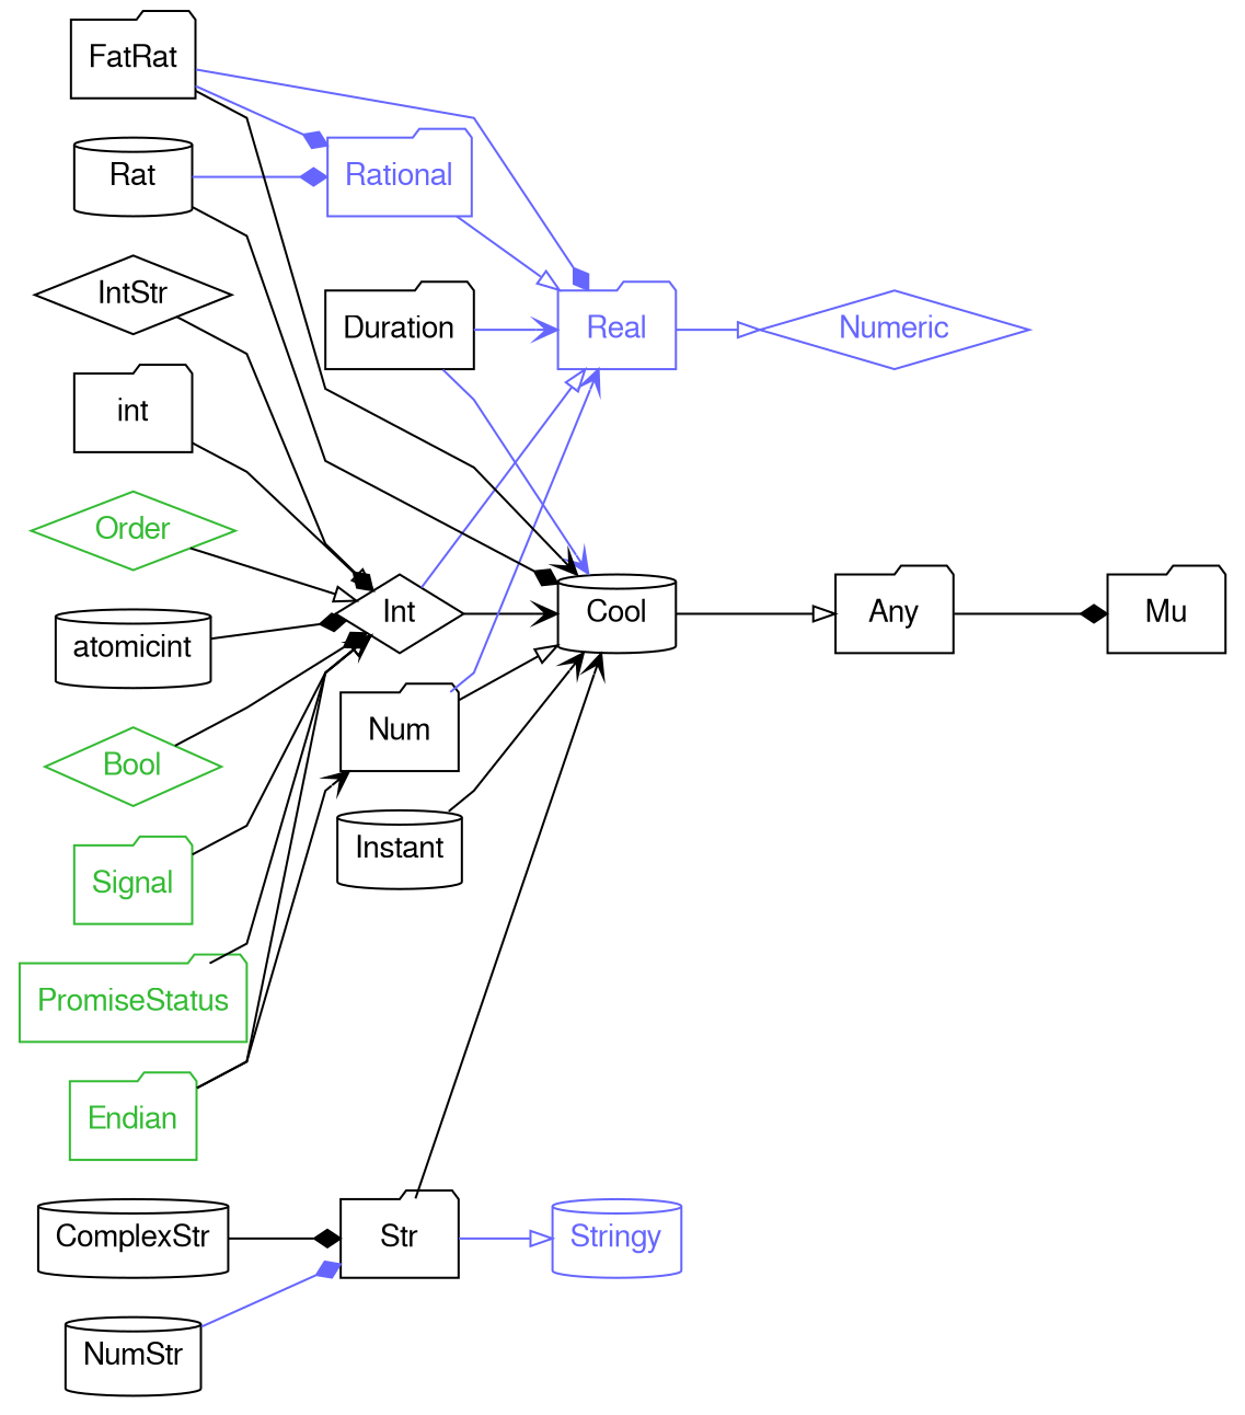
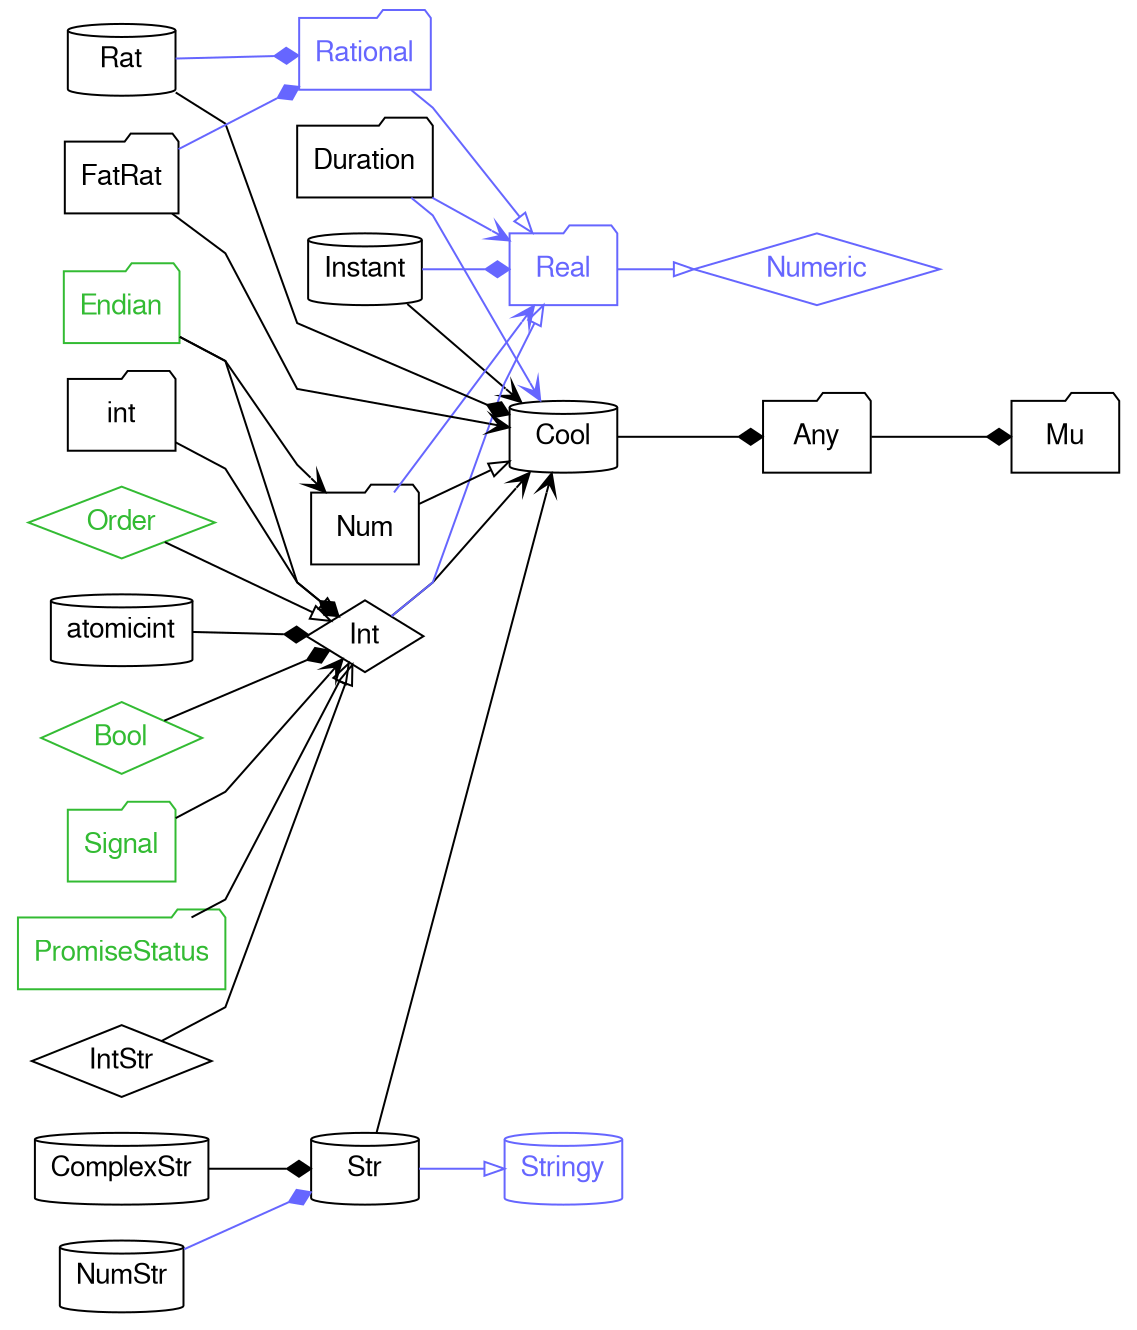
  digraph {
    rankdir=LR
    splines=polyline
    node [color="#000000" fontcolor="#000000" fontname=FreeSans shape=folder]
    edge [arrowhead=diamond color="#000000"]
    Numeric [color="#6666FF" fontcolor="#6666FF" shape=diamond]
    Any
    Mu
    Cool [shape=cylinder]
    Real [color="#6666FF" fontcolor="#6666FF"]
    Stringy [color="#6666FF" fontcolor="#6666FF" shape=cylinder]
-   Str
+   Str [shape=cylinder]
    ComplexStr [shape=cylinder]
    Rational [color="#6666FF" fontcolor="#6666FF"]
    Instant [shape=cylinder]
    Int [shape=diamond]
    Num
    Duration
    int
    Order [color="#33BB33" fontcolor="#33BB33" shape=diamond]
    atomicint [shape=cylinder]
    Endian [color="#33BB33" fontcolor="#33BB33"]
    Bool [color="#33BB33" fontcolor="#33BB33" shape=diamond]
    Signal [color="#33BB33" fontcolor="#33BB33"]
    PromiseStatus [color="#33BB33" fontcolor="#33BB33"]
    IntStr [shape=diamond]
    NumStr [shape=cylinder]
    Rat [shape=cylinder]
    FatRat
    Any -> Mu
-   Cool -> Any [arrowhead=onormal]
+   Cool -> Any
    Real -> Numeric [arrowhead=onormal color="#6666FF"]
    Str -> Cool [arrowhead=vee]
    Str -> Stringy [arrowhead=onormal color="#6666FF"]
    ComplexStr -> Str
    Rational -> Real [arrowhead=onormal color="#6666FF"]
    Instant -> Cool [arrowhead=vee]
-   FatRat -> Real [color="#6666FF"]
+   Instant -> Real [color="#6666FF"]
    Int -> Cool [arrowhead=vee]
    Int -> Real [arrowhead=onormal color="#6666FF"]
    Num -> Cool [arrowhead=onormal]
    Num -> Real [arrowhead=vee color="#6666FF"]
    Duration -> Cool [arrowhead=vee color="#6666FF"]
    Duration -> Real [arrowhead=vee color="#6666FF"]
    int -> Int
    Order -> Int [arrowhead=onormal]
    atomicint -> Int
    Endian -> Int [arrowhead=onormal]
    Endian -> Num [arrowhead=vee]
    Bool -> Int
    Signal -> Int [arrowhead=vee]
    PromiseStatus -> Int [arrowhead=onormal]
    IntStr -> Int [arrowhead=onormal]
    NumStr -> Str [color="#6666FF"]
    Rat -> Cool
    Rat -> Rational [color="#6666FF"]
    FatRat -> Cool [arrowhead=vee]
    FatRat -> Rational [color="#6666FF"]
  }
